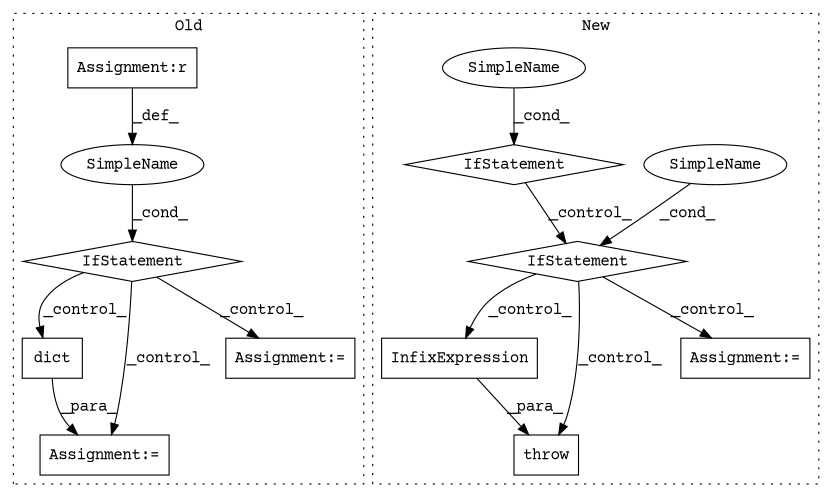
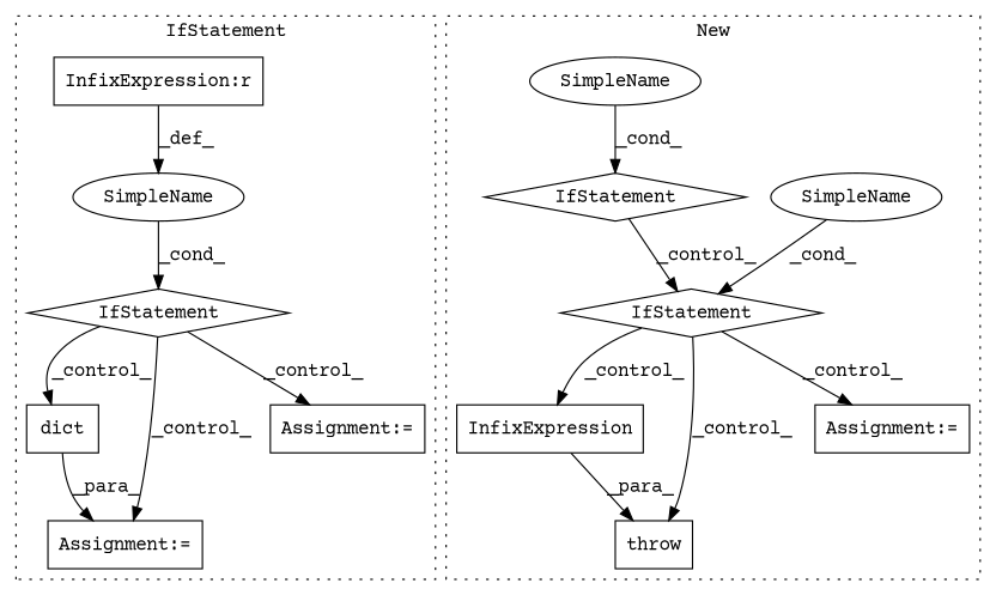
  digraph {
    fontname="Courier Prime"
    node [a=25 fontname="Courier Prime" shape=box]
    edge [fontname="Courier Prime"]
    n1 [a=32 l="5,1" label=dict s="7774,7820"]
    n2 [l="4,2" label=IfStatement s="7453,7512" shape=diamond]
    n3 [a=42 label=SimpleName shape=ellipse]
-   n4 [a=27 l=4 label="Assignment:r" s=7507]
+   n4 [a=27 l=4 label="InfixExpression:r" s=7507]
    n5 [a=7 l=1 label="Assignment:=" s=7773]
    n6 [a=7 l=1 label="Assignment:=" s=7738]
    n7 [a=32 l="11,1" label=InfixExpression s="7872,7921"]
    n8 [a=53 l=6 label=throw s=7866]
    n9 [l="4,2" label=IfStatement s="7700,7856" shape=diamond]
    n10 [a=42 label=SimpleName shape=ellipse]
    n11 [l="4,2" label=IfStatement s="7556,7607" shape=diamond]
    n12 [a=42 label=SimpleName shape=ellipse]
    n13 [a=7 l=1 label="Assignment:=" s=7945]
    subgraph cluster_1 {
-     label=Old
+     label=IfStatement
      style=dotted
      n1
      n2
      n3
      n4
      n5
      n6
    }
    subgraph cluster_2 {
      label=New
      style=dotted
      n7
      n8
      n9
      n10
      n11
      n12
      n13
    }
    n1 -> n5 [label=_para_]
    n2 -> n1 [label=_control_]
    n2 -> n5 [label=_control_]
    n2 -> n6 [label=_control_]
    n3 -> n2 [label=_cond_]
    n4 -> n3 [label=_def_]
    n7 -> n8 [label=_para_]
    n9 -> n7 [label=_control_]
    n9 -> n8 [label=_control_]
    n9 -> n13 [label=_control_]
    n10 -> n9 [label=_cond_]
    n11 -> n9 [label=_control_]
    n12 -> n11 [label=_cond_]
  }
